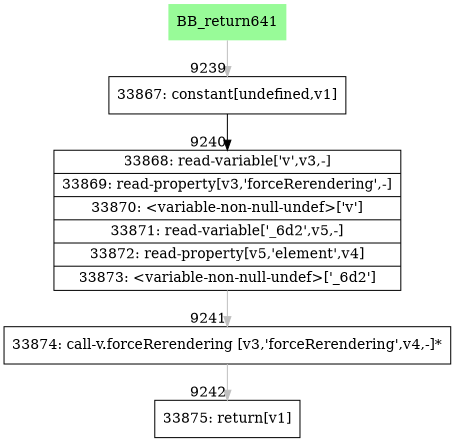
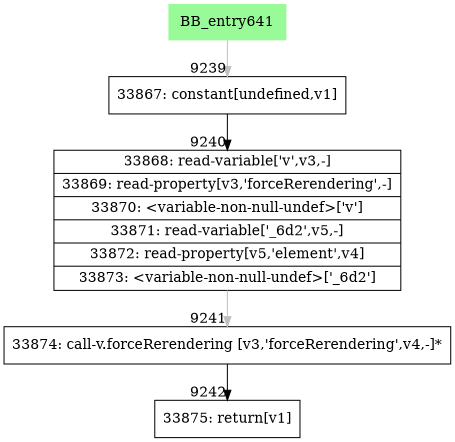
  digraph {
    rankdir=TD
    node [fillcolor=white shape=record style=filled]
    edge [headport=n tailport=s]
-   BB_entry641 [fillcolor=palegreen shape=none label=BB_return641]
+   BB_entry641 [fillcolor=palegreen shape=none]
    n2 [label="{33867: constant[undefined,v1]}"]
    n3 [label="{33868: read-variable['v',v3,-]|33869: read-property[v3,'forceRerendering',-]|33870: \<variable-non-null-undef\>['v']|33871: read-variable['_6d2',v5,-]|33872: read-property[v5,'element',v4]|33873: \<variable-non-null-undef\>['_6d2']}"]
    n4 [label="{33874: call-v.forceRerendering [v3,'forceRerendering',v4,-]*}"]
    n5 [label="{33875: return[v1]}"]
    BB_entry641 -> n2 [color=gray headlabel="    9239"]
    n2 -> n3 [headlabel="      9240"]
    n3 -> n4 [color=gray headlabel="      9241"]
-   n4 -> n5 [headlabel="      9242" color=gray]
+   n4 -> n5 [headlabel="      9242"]
  }
